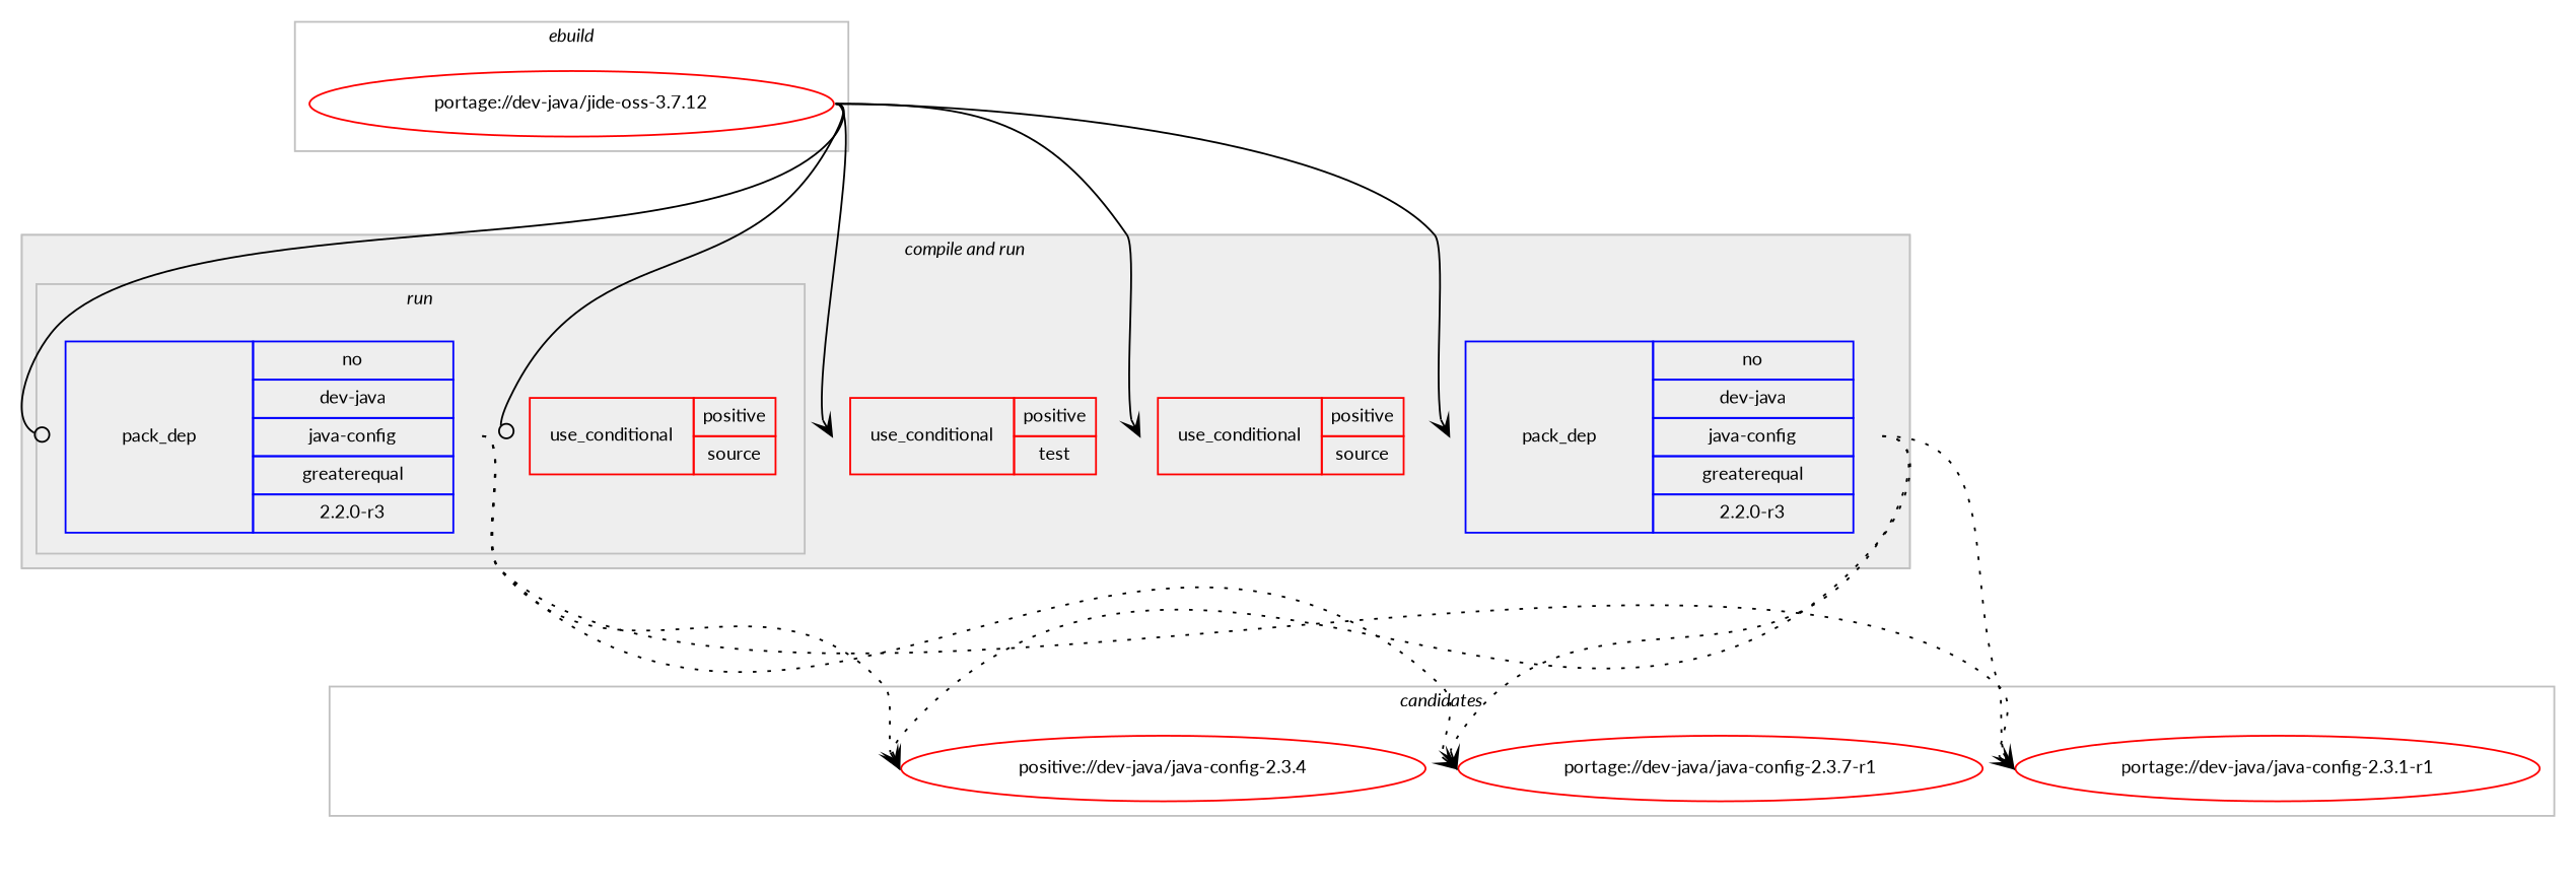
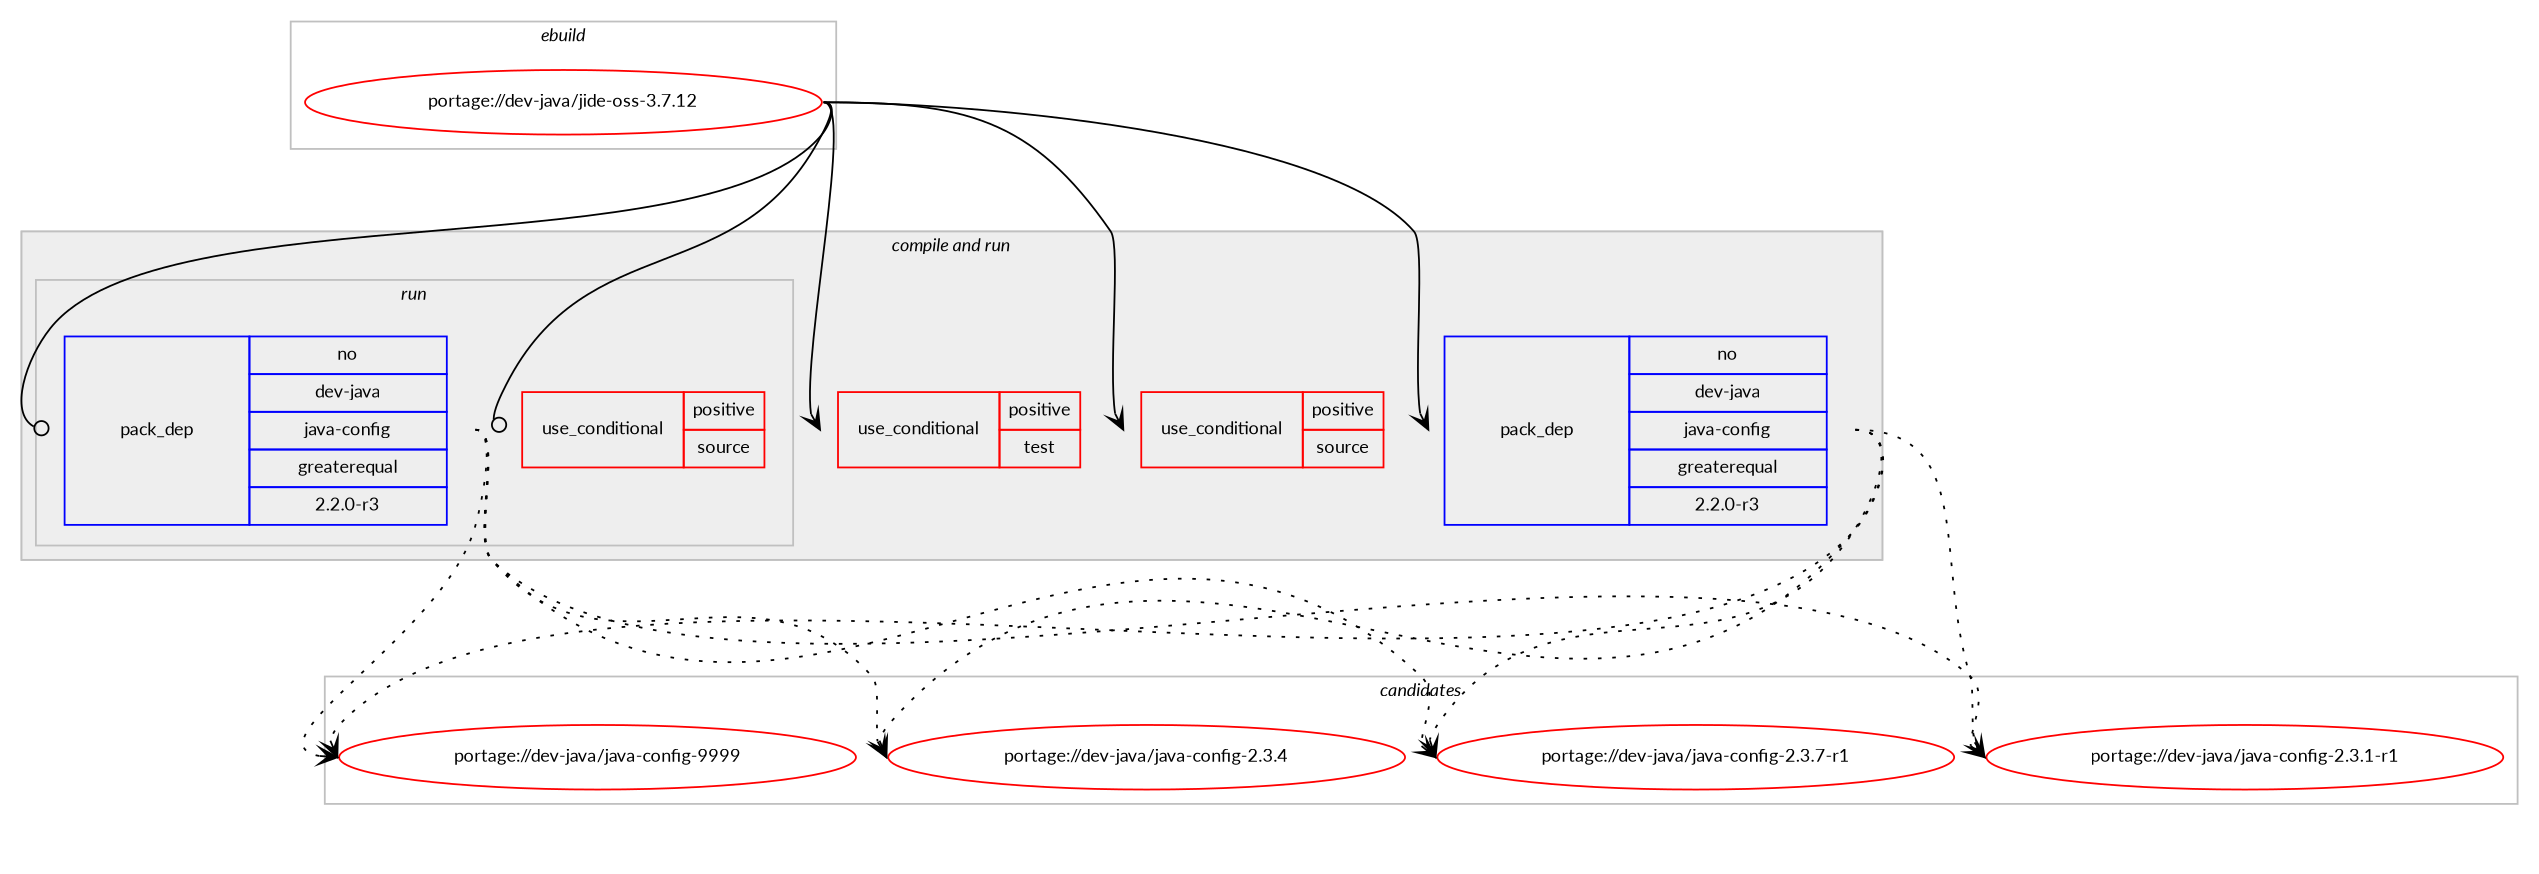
  digraph {
    compound=true
    concentrate=true
    fontname=Lato
    fontsize=10
    newrank=true
    rankdir=TB
    ranksep=1.5
    node [color=red fontname=Lato fontsize=10]
    edge [arrowhead=vee fontname=Lato headport=w style=dotted tailport=e weight=100]
    n1 [label="portage://dev-java/jide-oss-3.7.12" width=4]
    n2 [label=<<TABLE BORDER="0" CELLBORDER="1" CELLSPACING="0" CELLPADDING="4"><TR><TD ROWSPAN="3" CELLPADDING="10">use_conditional</TD></TR><TR><TD>positive</TD></TR><TR><TD>source</TD></TR></TABLE>> shape=none]
    n3 [label=<<TABLE BORDER="0" CELLBORDER="1" CELLSPACING="0" CELLPADDING="4"><TR><TD ROWSPAN="3" CELLPADDING="10">use_conditional</TD></TR><TR><TD>positive</TD></TR><TR><TD>test</TD></TR></TABLE>> shape=none]
    n4 [color=blue label=<<TABLE BORDER="0" CELLBORDER="1" CELLSPACING="0" CELLPADDING="4" WIDTH="220"><TR><TD ROWSPAN="6" CELLPADDING="30">pack_dep</TD></TR><TR><TD WIDTH="110">no</TD></TR><TR><TD>dev-java</TD></TR><TR><TD>java-config</TD></TR><TR><TD>greaterequal</TD></TR><TR><TD>2.2.0-r3</TD></TR></TABLE>> shape=none]
    n5 [label=<<TABLE BORDER="0" CELLBORDER="1" CELLSPACING="0" CELLPADDING="4"><TR><TD ROWSPAN="3" CELLPADDING="10">use_conditional</TD></TR><TR><TD>positive</TD></TR><TR><TD>source</TD></TR></TABLE>> shape=none]
    n6 [color=blue label=<<TABLE BORDER="0" CELLBORDER="1" CELLSPACING="0" CELLPADDING="4" WIDTH="220"><TR><TD ROWSPAN="6" CELLPADDING="30">pack_dep</TD></TR><TR><TD WIDTH="110">no</TD></TR><TR><TD>dev-java</TD></TR><TR><TD>java-config</TD></TR><TR><TD>greaterequal</TD></TR><TR><TD>2.2.0-r3</TD></TR></TABLE>> shape=none]
    n7 [label="portage://dev-java/java-config-2.3.1-r1" width=4]
    n8 [label="portage://dev-java/java-config-2.3.7-r1" width=4]
-   n9 [label="positive://dev-java/java-config-2.3.4" width=4]
+   n9 [label="portage://dev-java/java-config-2.3.4" width=4]
+   n10 [label="portage://dev-java/java-config-9999" width=4]
    subgraph cluster_1 {
      color=gray
      label=<<i>ebuild</i>>
      rank=same
      n1
    }
    subgraph cluster_2 {
      color=gray
      label=<<i>dependencies</i>>
      subgraph cluster_3 {
        color=gray
        fillcolor="#eeeeee"
        label=<<i>compile</i>>
        style=filled
        subgraph sub_4 {
          color=gray
          fillcolor="#eeeeee"
          label=<<i>compile</i>>
          style=filled
          n2
        }
        subgraph sub_5 {
          color=gray
          fillcolor="#eeeeee"
          label=<<i>compile</i>>
          style=filled
          n3
        }
        subgraph sub_6 {
          color=gray
          fillcolor="#eeeeee"
          label=<<i>compile</i>>
          style=filled
          n4
        }
      }
      subgraph cluster_7 {
        color=gray
        fillcolor="#eeeeee"
        label=<<i>compile and run</i>>
        style=filled
      }
      subgraph cluster_8 {
        color=gray
        fillcolor="#eeeeee"
        label=<<i>run</i>>
        style=filled
        subgraph sub_9 {
          color=gray
          fillcolor="#eeeeee"
          label=<<i>run</i>>
          style=filled
          n5
        }
        subgraph sub_10 {
          color=gray
          fillcolor="#eeeeee"
          label=<<i>run</i>>
          style=filled
          n6
        }
      }
    }
    subgraph cluster_11 {
      color=gray
      label=<<i>candidates</i>>
      rank=same
      subgraph sub_12 {
        color=black
        label=<<i>candidates</i>>
        nodesep=1
        rank=same
        n7
        n8
        n9
+       n10
      }
      subgraph sub_13 {
        color=black
        label=<<i>candidates</i>>
        nodesep=1
        rank=same
        n7
        n8
        n9
+       n10
      }
    }
    n1 -> n2 [style=solid weight=20]
    n1 -> n3 [style=solid weight=20]
    n1 -> n4 [style=solid weight=20]
    n1 -> n5 [arrowhead=odot style=solid weight=20]
    n1 -> n6 [arrowhead=odot style=solid weight=20]
    n4 -> n7
    n4 -> n8
    n4 -> n9
+   n4 -> n10
    n6 -> n7
    n6 -> n8
    n6 -> n9
+   n6 -> n10
  }
